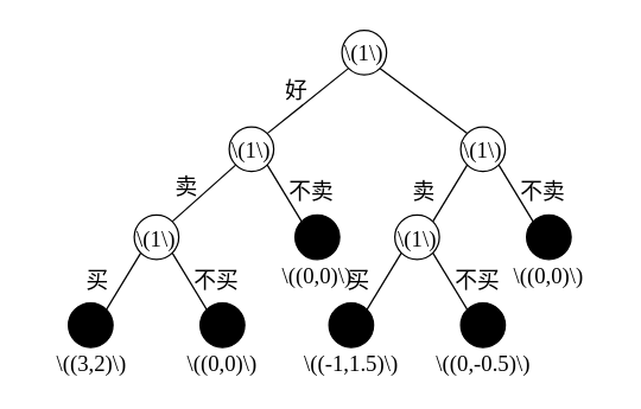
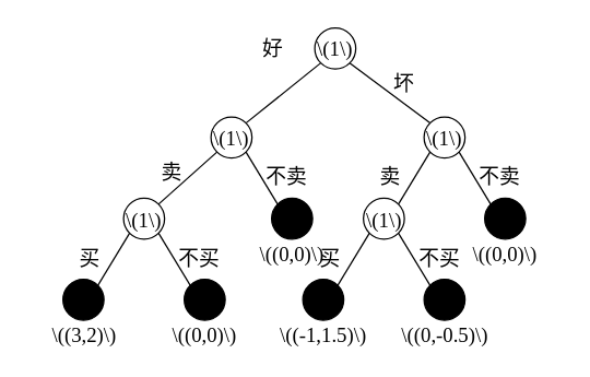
  <mxCell id="0" />
  <mxCell id="1" parent="0" />
  <mxCell id="2" value="\(1\)" style="ellipse;whiteSpace=wrap;html=1;aspect=fixed;fontFamily=宋体;fontSize=15;" parent="1" vertex="1"><mxGeometry x="230" y="20" width="30" height="30" as="geometry" /></mxCell>
  <mxCell id="3" value="" style="endArrow=none;html=1;rounded=0;fontSize=15;entryX=0;entryY=1;entryDx=0;entryDy=0;exitX=1;exitY=0;exitDx=0;exitDy=0;fontFamily=宋体;" parent="1" source="12" target="2" edge="1"><mxGeometry width="50" height="50" relative="1" as="geometry"><mxPoint x="200.607" y="94.393" as="sourcePoint" /><mxPoint x="215" y="40" as="targetPoint" /></mxGeometry></mxCell>
- <mxCell id="4" value="好" style="text;html=1;align=center;verticalAlign=middle;resizable=0;points=[];autosize=1;strokeColor=none;fillColor=none;fontSize=15;fontFamily=宋体;" parent="1" vertex="1"><mxGeometry x="184" y="50" width="30" height="20" as="geometry" /></mxCell>
+ <mxCell id="4" value="好" style="text;html=1;align=center;verticalAlign=middle;resizable=0;points=[];autosize=1;strokeColor=none;fillColor=none;fontSize=15;fontFamily=宋体;" parent="1" vertex="1"><mxGeometry x="184" y="25" width="30" height="20" as="geometry" /></mxCell>
  <mxCell id="5" value="" style="endArrow=none;html=1;rounded=0;fontSize=15;entryX=1;entryY=1;entryDx=0;entryDy=0;exitX=0;exitY=0;exitDx=0;exitDy=0;fontFamily=宋体;" parent="1" source="7" target="2" edge="1"><mxGeometry width="50" height="50" relative="1" as="geometry"><mxPoint x="289.393" y="94.393" as="sourcePoint" /><mxPoint x="249.393" y="55.607" as="targetPoint" /></mxGeometry></mxCell>
+ <mxCell id="6" value="坏" style="text;html=1;align=center;verticalAlign=middle;resizable=0;points=[];autosize=1;strokeColor=none;fillColor=none;fontSize=15;fontFamily=宋体;" parent="1" vertex="1"><mxGeometry x="280" y="50" width="30" height="20" as="geometry" /></mxCell>
  <mxCell id="7" value="\(1\)" style="ellipse;whiteSpace=wrap;html=1;aspect=fixed;fontFamily=宋体;fontSize=15;" parent="1" vertex="1"><mxGeometry x="310.003" y="85.193" width="30" height="30" as="geometry" /></mxCell>
  <mxCell id="8" value="" style="endArrow=none;html=1;rounded=0;fontSize=15;entryX=0;entryY=1;entryDx=0;entryDy=0;exitX=1;exitY=0;exitDx=0;exitDy=0;fontFamily=宋体;" parent="1" source="22" target="7" edge="1"><mxGeometry width="50" height="50" relative="1" as="geometry"><mxPoint x="280.61" y="159.587" as="sourcePoint" /><mxPoint x="295.003" y="105.193" as="targetPoint" /></mxGeometry></mxCell>
  <mxCell id="9" value="卖" style="text;html=1;align=center;verticalAlign=middle;resizable=0;points=[];autosize=1;strokeColor=none;fillColor=none;fontSize=15;fontFamily=宋体;" parent="1" vertex="1"><mxGeometry x="270.003" y="118.193" width="30" height="20" as="geometry" /></mxCell>
  <mxCell id="10" value="" style="endArrow=none;html=1;rounded=0;fontSize=15;entryX=1;entryY=1;entryDx=0;entryDy=0;exitX=0;exitY=0;exitDx=0;exitDy=0;fontFamily=宋体;" parent="1" source="37" target="7" edge="1"><mxGeometry width="50" height="50" relative="1" as="geometry"><mxPoint x="369.397" y="159.587" as="sourcePoint" /><mxPoint x="329.397" y="120.8" as="targetPoint" /></mxGeometry></mxCell>
  <mxCell id="11" value="不卖" style="text;html=1;align=center;verticalAlign=middle;resizable=0;points=[];autosize=1;strokeColor=none;fillColor=none;fontSize=15;fontFamily=宋体;" parent="1" vertex="1"><mxGeometry x="340.003" y="118.193" width="50" height="20" as="geometry" /></mxCell>
  <mxCell id="12" value="\(1\)" style="ellipse;whiteSpace=wrap;html=1;aspect=fixed;fontFamily=宋体;fontSize=15;" parent="1" vertex="1"><mxGeometry x="153.997" y="85.193" width="30" height="30" as="geometry" /></mxCell>
  <mxCell id="13" value="" style="endArrow=none;html=1;rounded=0;fontSize=15;entryX=0;entryY=1;entryDx=0;entryDy=0;exitX=1;exitY=0;exitDx=0;exitDy=0;fontFamily=宋体;" parent="1" source="17" target="12" edge="1"><mxGeometry width="50" height="50" relative="1" as="geometry"><mxPoint x="124.603" y="159.587" as="sourcePoint" /><mxPoint x="138.997" y="105.193" as="targetPoint" /></mxGeometry></mxCell>
  <mxCell id="14" value="卖" style="text;html=1;align=center;verticalAlign=middle;resizable=0;points=[];autosize=1;strokeColor=none;fillColor=none;fontSize=15;fontFamily=宋体;" parent="1" vertex="1"><mxGeometry x="109.997" y="115.193" width="30" height="20" as="geometry" /></mxCell>
  <mxCell id="15" value="" style="endArrow=none;html=1;rounded=0;fontSize=15;entryX=1;entryY=1;entryDx=0;entryDy=0;exitX=0;exitY=0;exitDx=0;exitDy=0;fontFamily=宋体;" parent="1" source="31" target="12" edge="1"><mxGeometry width="50" height="50" relative="1" as="geometry"><mxPoint x="213.39" y="159.587" as="sourcePoint" /><mxPoint x="173.39" y="120.8" as="targetPoint" /></mxGeometry></mxCell>
  <mxCell id="16" value="不卖" style="text;html=1;align=center;verticalAlign=middle;resizable=0;points=[];autosize=1;strokeColor=none;fillColor=none;fontSize=15;fontFamily=宋体;" parent="1" vertex="1"><mxGeometry x="183.997" y="118.193" width="50" height="20" as="geometry" /></mxCell>
  <mxCell id="17" value="\(1\)" style="ellipse;whiteSpace=wrap;html=1;aspect=fixed;fontFamily=宋体;fontSize=15;" parent="1" vertex="1"><mxGeometry x="90.003" y="144.587" width="30" height="30" as="geometry" /></mxCell>
  <mxCell id="18" value="" style="endArrow=none;html=1;rounded=0;fontSize=15;entryX=0;entryY=1;entryDx=0;entryDy=0;exitX=1;exitY=0;exitDx=0;exitDy=0;fontFamily=宋体;" parent="1" source="27" target="17" edge="1"><mxGeometry width="50" height="50" relative="1" as="geometry"><mxPoint x="60.61" y="218.98" as="sourcePoint" /><mxPoint x="75.003" y="164.587" as="targetPoint" /></mxGeometry></mxCell>
  <mxCell id="19" value="买" style="text;html=1;align=center;verticalAlign=middle;resizable=0;points=[];autosize=1;strokeColor=none;fillColor=none;fontSize=15;fontFamily=宋体;" parent="1" vertex="1"><mxGeometry x="50.003" y="177.587" width="30" height="20" as="geometry" /></mxCell>
  <mxCell id="20" value="" style="endArrow=none;html=1;rounded=0;fontSize=15;entryX=1;entryY=1;entryDx=0;entryDy=0;exitX=0;exitY=0;exitDx=0;exitDy=0;fontFamily=宋体;" parent="1" source="29" target="17" edge="1"><mxGeometry width="50" height="50" relative="1" as="geometry"><mxPoint x="149.397" y="218.98" as="sourcePoint" /><mxPoint x="109.397" y="180.193" as="targetPoint" /></mxGeometry></mxCell>
  <mxCell id="21" value="不买" style="text;html=1;align=center;verticalAlign=middle;resizable=0;points=[];autosize=1;strokeColor=none;fillColor=none;fontSize=15;fontFamily=宋体;" parent="1" vertex="1"><mxGeometry x="120.003" y="177.587" width="50" height="20" as="geometry" /></mxCell>
  <mxCell id="22" value="\(1\)" style="ellipse;whiteSpace=wrap;html=1;aspect=fixed;fontFamily=宋体;fontSize=15;" parent="1" vertex="1"><mxGeometry x="265.61" y="144.587" width="30" height="30" as="geometry" /></mxCell>
  <mxCell id="23" value="" style="endArrow=none;html=1;rounded=0;fontSize=15;entryX=0;entryY=1;entryDx=0;entryDy=0;exitX=1;exitY=0;exitDx=0;exitDy=0;fontFamily=宋体;" parent="1" source="33" target="22" edge="1"><mxGeometry width="50" height="50" relative="1" as="geometry"><mxPoint x="236.217" y="218.98" as="sourcePoint" /><mxPoint x="250.61" y="164.587" as="targetPoint" /></mxGeometry></mxCell>
  <mxCell id="24" value="买" style="text;html=1;align=center;verticalAlign=middle;resizable=0;points=[];autosize=1;strokeColor=none;fillColor=none;fontSize=15;fontFamily=宋体;" parent="1" vertex="1"><mxGeometry x="225.61" y="177.587" width="30" height="20" as="geometry" /></mxCell>
  <mxCell id="25" value="" style="endArrow=none;html=1;rounded=0;fontSize=15;entryX=1;entryY=1;entryDx=0;entryDy=0;exitX=0;exitY=0;exitDx=0;exitDy=0;fontFamily=宋体;" parent="1" source="35" target="22" edge="1"><mxGeometry width="50" height="50" relative="1" as="geometry"><mxPoint x="325.003" y="218.98" as="sourcePoint" /><mxPoint x="285.003" y="180.193" as="targetPoint" /></mxGeometry></mxCell>
  <mxCell id="26" value="不买" style="text;html=1;align=center;verticalAlign=middle;resizable=0;points=[];autosize=1;strokeColor=none;fillColor=none;fontSize=15;fontFamily=宋体;" parent="1" vertex="1"><mxGeometry x="295.61" y="177.587" width="50" height="20" as="geometry" /></mxCell>
  <mxCell id="27" value="" style="ellipse;whiteSpace=wrap;html=1;aspect=fixed;fontFamily=宋体;fontSize=15;fillColor=#000000;" parent="1" vertex="1"><mxGeometry x="45.61" y="203.98" width="30" height="30" as="geometry" /></mxCell>
  <mxCell id="28" value="\((3,2)\)" style="text;html=1;align=center;verticalAlign=middle;resizable=0;points=[];autosize=1;strokeColor=none;fillColor=none;fontSize=15;fontFamily=宋体;" parent="1" vertex="1"><mxGeometry x="20.61" y="233.98" width="80" height="20" as="geometry" /></mxCell>
  <mxCell id="29" value="" style="ellipse;whiteSpace=wrap;html=1;aspect=fixed;fontFamily=宋体;fontSize=15;fillColor=#000000;" parent="1" vertex="1"><mxGeometry x="134.397" y="203.98" width="30" height="30" as="geometry" /></mxCell>
  <mxCell id="30" value="\((0,0)\)" style="text;html=1;align=center;verticalAlign=middle;resizable=0;points=[];autosize=1;strokeColor=none;fillColor=none;fontSize=15;fontFamily=宋体;" parent="1" vertex="1"><mxGeometry x="109.397" y="233.98" width="80" height="20" as="geometry" /></mxCell>
  <mxCell id="31" value="" style="ellipse;whiteSpace=wrap;html=1;aspect=fixed;fontFamily=宋体;fontSize=15;fillColor=#000000;" parent="1" vertex="1"><mxGeometry x="198.39" y="144.587" width="30" height="30" as="geometry" /></mxCell>
  <mxCell id="32" value="\((0,0)\)" style="text;html=1;align=center;verticalAlign=middle;resizable=0;points=[];autosize=1;strokeColor=none;fillColor=none;fontSize=15;fontFamily=宋体;" parent="1" vertex="1"><mxGeometry x="173.39" y="174.587" width="80" height="20" as="geometry" /></mxCell>
  <mxCell id="33" value="" style="ellipse;whiteSpace=wrap;html=1;aspect=fixed;fontFamily=宋体;fontSize=15;fillColor=#000000;" parent="1" vertex="1"><mxGeometry x="221.217" y="203.98" width="30" height="30" as="geometry" /></mxCell>
  <mxCell id="34" value="\((-1,1.5)\)" style="text;html=1;align=center;verticalAlign=middle;resizable=0;points=[];autosize=1;strokeColor=none;fillColor=none;fontSize=15;fontFamily=宋体;" parent="1" vertex="1"><mxGeometry x="181.217" y="233.98" width="110" height="20" as="geometry" /></mxCell>
  <mxCell id="35" value="" style="ellipse;whiteSpace=wrap;html=1;aspect=fixed;fontFamily=宋体;fontSize=15;fillColor=#000000;" parent="1" vertex="1"><mxGeometry x="310.003" y="203.98" width="30" height="30" as="geometry" /></mxCell>
  <mxCell id="36" value="\((0,-0.5)\)" style="text;html=1;align=center;verticalAlign=middle;resizable=0;points=[];autosize=1;strokeColor=none;fillColor=none;fontSize=15;fontFamily=宋体;" parent="1" vertex="1"><mxGeometry x="270.003" y="233.98" width="110" height="20" as="geometry" /></mxCell>
  <mxCell id="37" value="" style="ellipse;whiteSpace=wrap;html=1;aspect=fixed;fontFamily=宋体;fontSize=15;fillColor=#000000;" parent="1" vertex="1"><mxGeometry x="354.397" y="144.587" width="30" height="30" as="geometry" /></mxCell>
  <mxCell id="38" value="\((0,0)\)" style="text;html=1;align=center;verticalAlign=middle;resizable=0;points=[];autosize=1;strokeColor=none;fillColor=none;fontSize=15;fontFamily=宋体;" parent="1" vertex="1"><mxGeometry x="329.397" y="174.587" width="80" height="20" as="geometry" /></mxCell>
